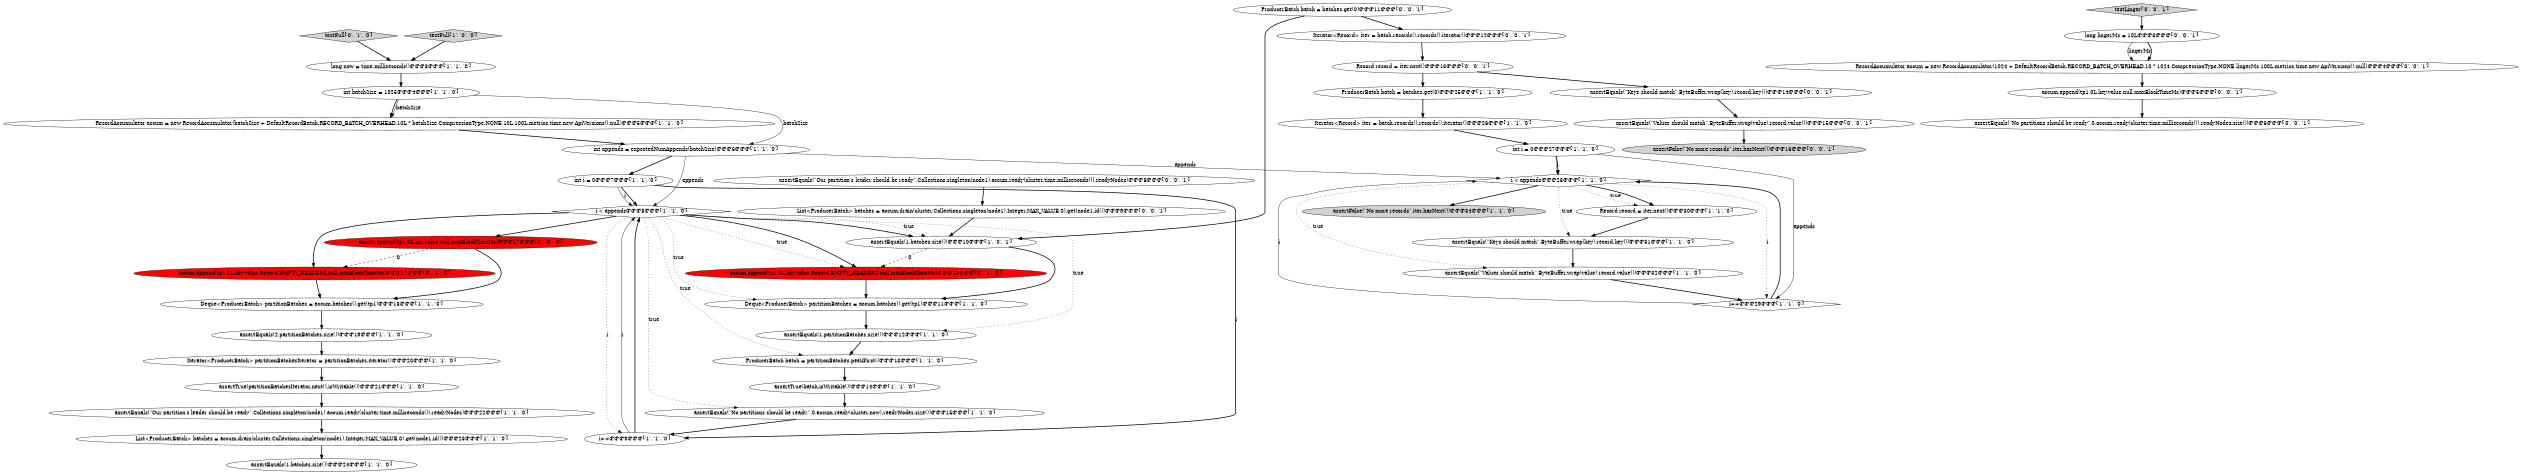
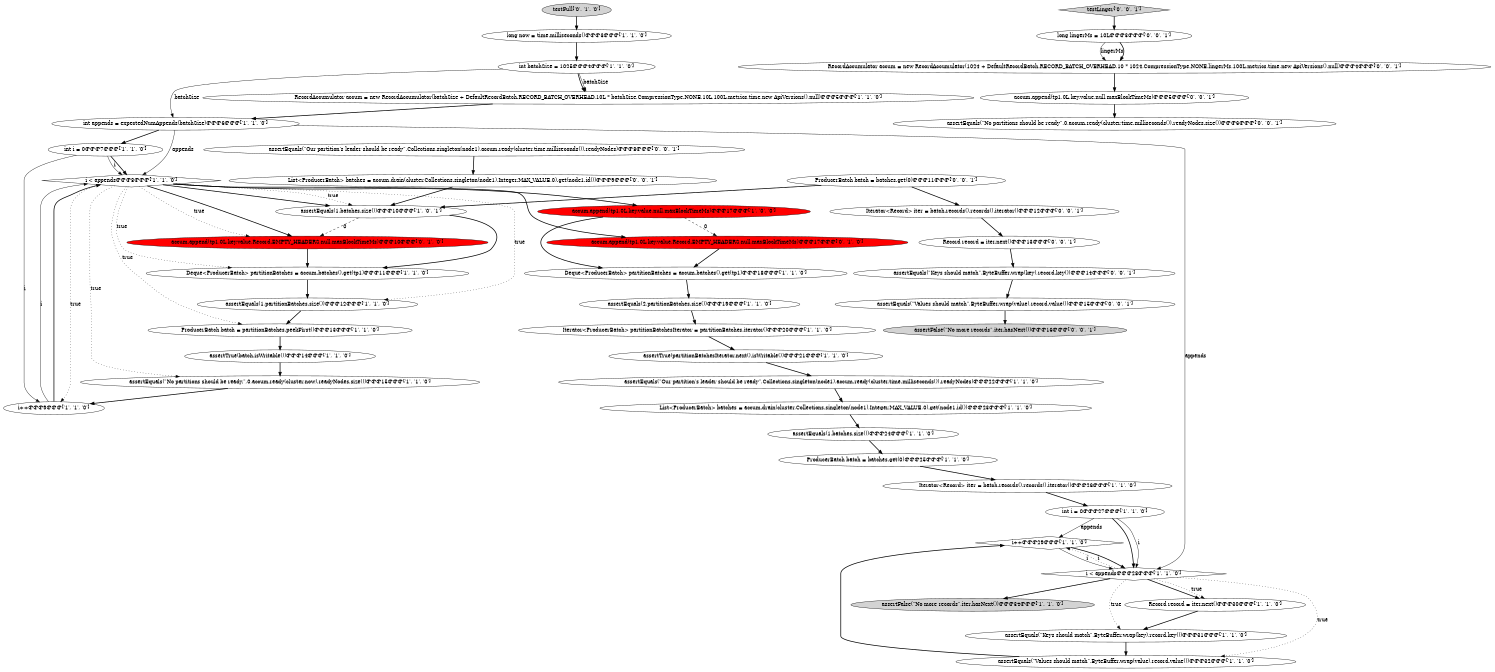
  digraph {
    node [fillcolor=white shape=ellipse style=filled]
    edge [style=bold]
    n1 [label="assertEquals(2,partitionBatches.size())@@@19@@@['1', '1', '0']"]
    n2 [label="Iterator<ProducerBatch> partitionBatchesIterator = partitionBatches.iterator()@@@20@@@['1', '1', '0']"]
    n3 [label="assertTrue(partitionBatchesIterator.next().isWritable())@@@21@@@['1', '1', '0']"]
    n4 [fillcolor=lightgray label="assertFalse(\"No more records\",iter.hasNext())@@@16@@@['0', '0', '1']"]
    n5 [label="Deque<ProducerBatch> partitionBatches = accum.batches().get(tp1)@@@11@@@['1', '1', '0']"]
    n6 [label="assertEquals(1,partitionBatches.size())@@@12@@@['1', '1', '0']"]
    n7 [label="ProducerBatch batch = partitionBatches.peekFirst()@@@13@@@['1', '1', '0']"]
    n8 [label="assertEquals(\"Keys should match\",ByteBuffer.wrap(key),record.key())@@@31@@@['1', '1', '0']"]
    n9 [label="assertEquals(\"Values should match\",ByteBuffer.wrap(value),record.value())@@@32@@@['1', '1', '0']"]
    n10 [label="i++@@@29@@@['1', '1', '0']" shape=diamond]
    n11 [label="assertEquals(\"Our partition's leader should be ready\",Collections.singleton(node1),accum.ready(cluster,time.milliseconds()).readyNodes)@@@22@@@['1', '1', '0']"]
    n12 [label="List<ProducerBatch> batches = accum.drain(cluster,Collections.singleton(node1),Integer.MAX_VALUE,0).get(node1.id())@@@23@@@['1', '1', '0']"]
    n13 [fillcolor=lightgray label="testLinger['0', '0', '1']" shape=diamond]
    n14 [label="long lingerMs = 10L@@@3@@@['0', '0', '1']"]
    n15 [label="RecordAccumulator accum = new RecordAccumulator(1024 + DefaultRecordBatch.RECORD_BATCH_OVERHEAD,10 * 1024,CompressionType.NONE,lingerMs,100L,metrics,time,new ApiVersions(),null)@@@4@@@['0', '0', '1']"]
-   n16 [fillcolor=lightgray label="testFull['1', '0', '0']" shape=diamond]
    n17 [label="long now = time.milliseconds()@@@3@@@['1', '1', '0']"]
    n18 [label="int batchSize = 1025@@@4@@@['1', '1', '0']"]
    n19 [label="accum.append(tp1,0L,key,value,null,maxBlockTimeMs)@@@5@@@['0', '0', '1']"]
    n20 [label="assertEquals(\"No partitions should be ready\",0,accum.ready(cluster,time.milliseconds()).readyNodes.size())@@@6@@@['0', '0', '1']"]
    n21 [label="Record record = iter.next()@@@30@@@['1', '1', '0']"]
    n22 [label="assertEquals(\"Keys should match\",ByteBuffer.wrap(key),record.key())@@@14@@@['0', '0', '1']"]
    n23 [label="assertEquals(\"Values should match\",ByteBuffer.wrap(value),record.value())@@@15@@@['0', '0', '1']"]
    n24 [label="ProducerBatch batch = batches.get(0)@@@25@@@['1', '1', '0']"]
    n25 [label="Iterator<Record> iter = batch.records().records().iterator()@@@26@@@['1', '1', '0']"]
    n26 [label="int i = 0@@@27@@@['1', '1', '0']"]
    n27 [label="assertEquals(\"Our partition's leader should be ready\",Collections.singleton(node1),accum.ready(cluster,time.milliseconds()).readyNodes)@@@8@@@['0', '0', '1']"]
    n28 [label="List<ProducerBatch> batches = accum.drain(cluster,Collections.singleton(node1),Integer.MAX_VALUE,0).get(node1.id())@@@9@@@['0', '0', '1']"]
    n29 [label="assertEquals(1,batches.size())@@@10@@@['1', '0', '1']"]
    n30 [label="i < appends@@@28@@@['1', '1', '0']" shape=diamond]
    n31 [fillcolor=lightgray label="assertFalse(\"No more records\",iter.hasNext())@@@34@@@['1', '1', '0']"]
    n32 [label="RecordAccumulator accum = new RecordAccumulator(batchSize + DefaultRecordBatch.RECORD_BATCH_OVERHEAD,10L * batchSize,CompressionType.NONE,10L,100L,metrics,time,new ApiVersions(),null)@@@5@@@['1', '1', '0']"]
    n33 [label="int appends = expectedNumAppends(batchSize)@@@6@@@['1', '1', '0']"]
    n34 [label="i < appends@@@8@@@['1', '1', '0']" shape=diamond]
    n35 [label="int i = 0@@@7@@@['1', '1', '0']"]
    n36 [fillcolor=red label="accum.append(tp1,0L,key,value,null,maxBlockTimeMs)@@@17@@@['1', '0', '0']"]
    n37 [label="Deque<ProducerBatch> partitionBatches = accum.batches().get(tp1)@@@18@@@['1', '1', '0']"]
    n38 [fillcolor=red label="accum.append(tp1,0L,key,value,Record.EMPTY_HEADERS,null,maxBlockTimeMs)@@@17@@@['0', '1', '0']"]
    n39 [fillcolor=red label="accum.append(tp1,0L,key,value,Record.EMPTY_HEADERS,null,maxBlockTimeMs)@@@10@@@['0', '1', '0']"]
    n40 [label="ProducerBatch batch = batches.get(0)@@@11@@@['0', '0', '1']"]
    n41 [label="Iterator<Record> iter = batch.records().records().iterator()@@@12@@@['0', '0', '1']"]
    n42 [label="assertTrue(batch.isWritable())@@@14@@@['1', '1', '0']"]
    n43 [label="assertEquals(\"No partitions should be ready.\",0,accum.ready(cluster,now).readyNodes.size())@@@15@@@['1', '1', '0']"]
    n44 [label="i++@@@9@@@['1', '1', '0']"]
    n45 [label="assertEquals(1,batches.size())@@@24@@@['1', '1', '0']"]
    n46 [label="Record record = iter.next()@@@13@@@['0', '0', '1']"]
-   n47 [fillcolor=lightgray label="testFull['0', '1', '0']" shape=diamond]
+   n47 [fillcolor=lightgray label="testFull['0', '1', '0']"]
    n1 -> n2
    n2 -> n3
    n3 -> n11
    n5 -> n6
    n6 -> n7
    n7 -> n42
    n8 -> n9
    n9 -> n10
    n10 -> n30
    n10 -> n30 [label=i style=solid]
    n11 -> n12
    n12 -> n45
    n13 -> n14
    n14 -> n15 [label=lingerMs style=solid]
    n14 -> n15
    n15 -> n19
-   n16 -> n17
    n17 -> n18
    n18 -> n32
    n18 -> n32 [label=batchSize style=solid]
    n18 -> n33 [label=batchSize style=solid]
    n19 -> n20
    n21 -> n8
    n22 -> n23
    n23 -> n4
    n24 -> n25
    n25 -> n26
    n26 -> n10 [label=appends style=solid]
    n26 -> n30
    n26 -> n30 [label=i style=solid]
    n27 -> n28
    n28 -> n29
    n29 -> n5
    n29 -> n39 [label=0 style=dashed]
    n30 -> n8 [label=true style=dotted]
    n30 -> n9 [label=true style=dotted]
    n30 -> n10 [label=i style=dotted]
    n30 -> n21
    n30 -> n21 [label=true style=dotted]
    n30 -> n31
    n32 -> n33
    n33 -> n30 [label=appends style=solid]
    n33 -> n34 [label=appends style=solid]
    n33 -> n35
    n34 -> n5 [label=true style=dotted]
    n34 -> n6 [label=true style=dotted]
    n34 -> n7 [label=true style=dotted]
    n34 -> n29 [label=true style=dotted]
    n34 -> n29
    n34 -> n36
    n34 -> n38
    n34 -> n39 [label=true style=dotted]
    n34 -> n39
    n34 -> n43 [label=true style=dotted]
-   n34 -> n44 [label=i style=dotted]
+   n34 -> n44 [label=true style=dotted]
    n35 -> n34
    n35 -> n34 [label=i style=solid]
-   n35 -> n44 [label=i]
+   n35 -> n44 [label=i style=solid]
    n36 -> n37
    n36 -> n38 [label=0 style=dashed]
    n37 -> n1
    n38 -> n37
    n39 -> n5
    n40 -> n29
    n40 -> n41
    n41 -> n46
    n42 -> n43
    n43 -> n44
    n44 -> n34 [label=i style=solid]
    n44 -> n34
-   n46 -> n24
+   n45 -> n24
    n46 -> n22
    n47 -> n17
  }
